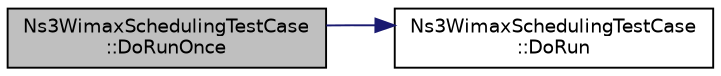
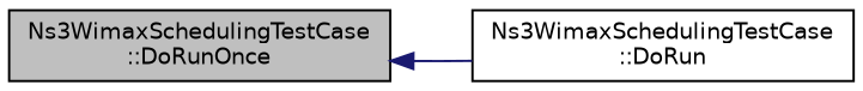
  digraph {
    rankdir=LR
    node [color=black fontname=Helvetica fontsize=10 shape=record style=filled]
    n1 [fillcolor=grey75 fontcolor=black height=0.2 label="Ns3WimaxSchedulingTestCase\l::DoRunOnce" width=0.4]
    n2 [fillcolor=white height=0.2 label="Ns3WimaxSchedulingTestCase\l::DoRun" width=0.4]
-   n2 -> n1 [color=midnightblue dir=back fontname=Helvetica fontsize=10 labelfontname=Helvetica labelfontsize=10 style=solid]
+   n1 -> n2 [color=midnightblue dir=back fontname=Helvetica fontsize=10 labelfontname=Helvetica labelfontsize=10 style=solid]
  }
